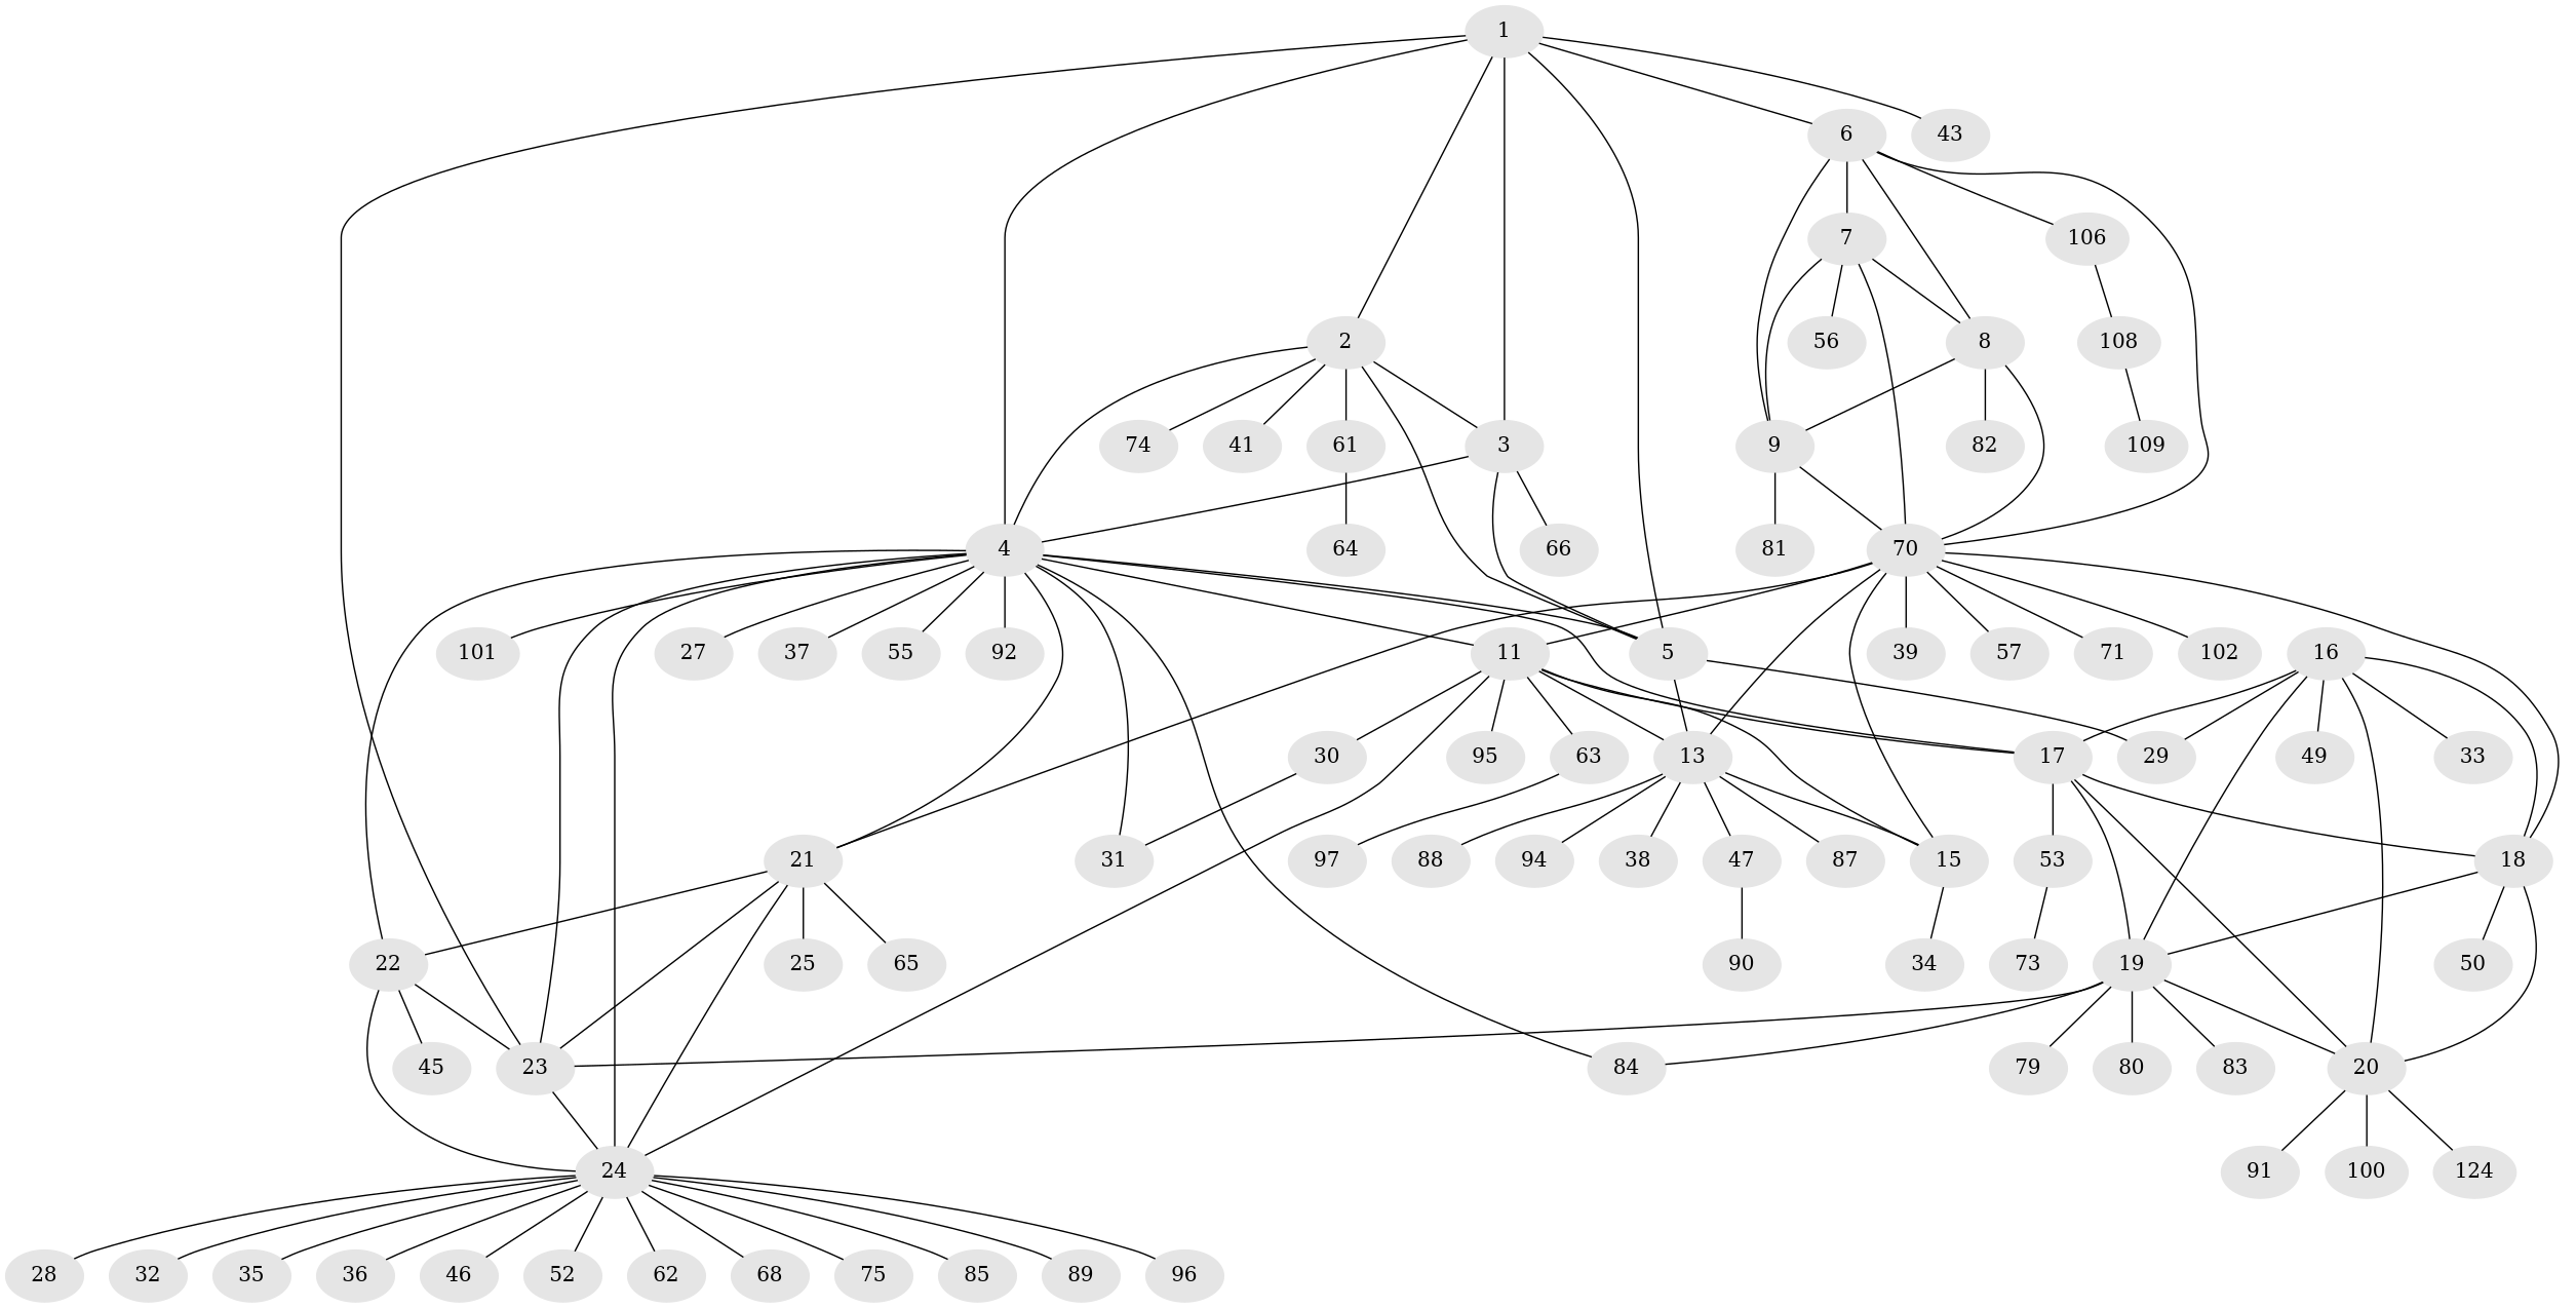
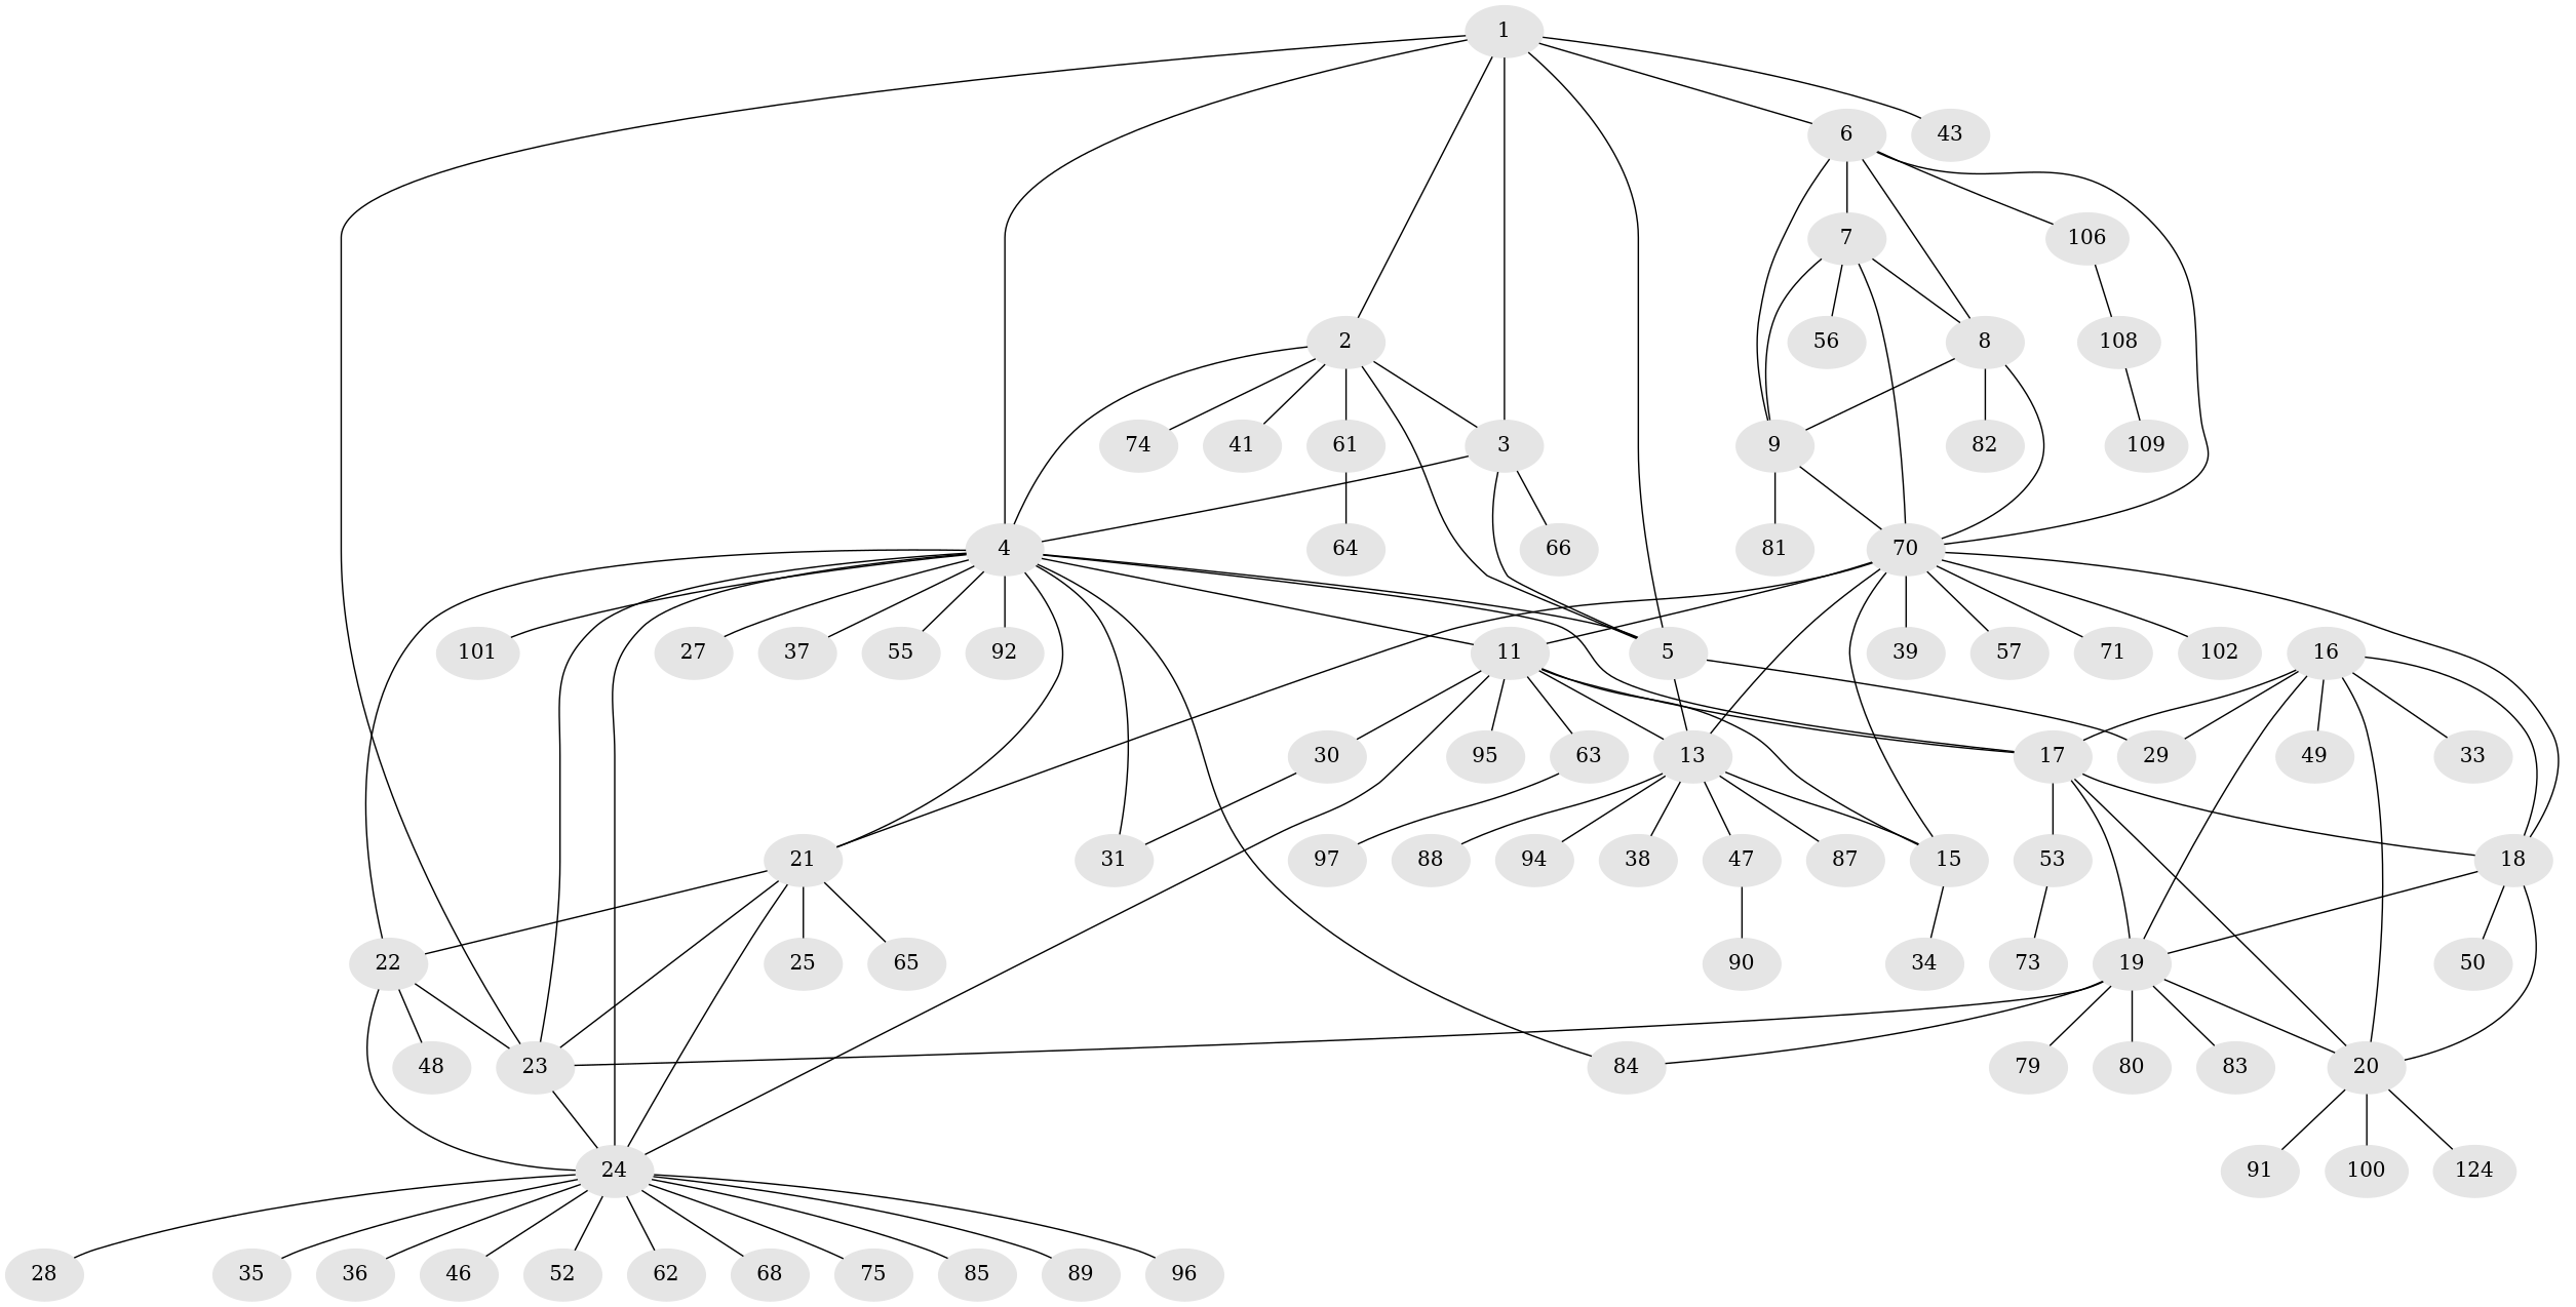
  graph {
    node [color=gray90 style=filled]
    2 [super="+58"]
    3 [super="+51"]
    4 [super="+25"]
    5 [super="+86"]
    41
    61
    74
    1
    6
    23 [super="+78"]
    43
    66
    11 [super="+59"]
    17 [super="+76"]
    21 [super="+40"]
    22 [super="+77"]
    24 [super="+44"]
    27
    31
    37
    55
    84
    92
    101
    13 [super="+14"]
    29
    7 [super="+54"]
    8 [super="+60"]
    9 [super="+45"]
    n30 [label=70 super="+12"]
    106
    64
    15 [super="+69"]
    30
    63
    95
    18 [super="+91"]
    19 [super="+105"]
    20 [super="+72"]
    53 [super="+67"]
    n41 [label=25 super="+103"]
    65 [super="+93"]
-   48 [label=45]
+   48
    28
-   32
    35 [super="+42"]
    36
    46
    52
    62
    68 [super="+99"]
    75
    85
    89
    96
    38
    47 [super="+70"]
    87
    88
    94
    56
    82
    81
    39
    57
    71
    102
    108
    34
    50
    97
    90
    16 [super="+107"]
    33
    49
    79
    80
    83
    n79 [label=91]
    100
    n81 [label=124]
    73
    109
    2 -- 3
    2 -- 4
    2 -- 5
    2 -- 41
    2 -- 61
    2 -- 74
    3 -- 4
    3 -- 5
    3 -- 66
    4 -- 5
    4 -- 23
    4 -- 11
    4 -- 17
    4 -- 21
    4 -- 22
    4 -- 24
    4 -- 27
    4 -- 31
    4 -- 37
    4 -- 55
    4 -- 84
    4 -- 92
    4 -- 101
    5 -- 13
    5 -- 29
    61 -- 64
    1 -- 2
    1 -- 3
    1 -- 4
    1 -- 5
    1 -- 6
    1 -- 23
    1 -- 43
    6 -- 7
    6 -- 8
    6 -- 9
    6 -- n30
    6 -- 106
    23 -- 24
    11 -- 17
    11 -- 24
    11 -- 13 [weight=2]
    11 -- 15
    11 -- 30
    11 -- 63
    11 -- 95
    17 -- 18
    17 -- 19
    17 -- 20
    17 -- 53
    21 -- 23
    21 -- 22
    21 -- 24
    21 -- n41
    21 -- 65
    22 -- 23
    22 -- 24
    22 -- 48
    24 -- 28
-   24 -- 32
    24 -- 35
    24 -- 36
    24 -- 46
    24 -- 52
    24 -- 62
    24 -- 68
    24 -- 75
    24 -- 85
    24 -- 89
    24 -- 96
    13 -- 15 [weight=2]
    13 -- 38
    13 -- 47
    13 -- 87
    13 -- 88
    13 -- 94
    7 -- 8
    7 -- 9
    7 -- n30
    7 -- 56
    8 -- 9
    8 -- n30
    8 -- 82
    9 -- n30
    9 -- 81
    n30 -- 11
    n30 -- 21
    n30 -- 13 [weight=2]
    n30 -- 15
    n30 -- 18
    n30 -- 39
    n30 -- 57
    n30 -- 71
    n30 -- 102
    106 -- 108
    15 -- 34
    30 -- 31
    63 -- 97
    18 -- 19
    18 -- 20
    18 -- 50
    19 -- 23
    19 -- 84
    19 -- 20
    19 -- 79
    19 -- 80
    19 -- 83
    20 -- n79
    20 -- 100
    20 -- n81
    53 -- 73
    47 -- 90
    108 -- 109
    16 -- 17
    16 -- 29
    16 -- 18
    16 -- 19
    16 -- 20
    16 -- 33
    16 -- 49
  }
